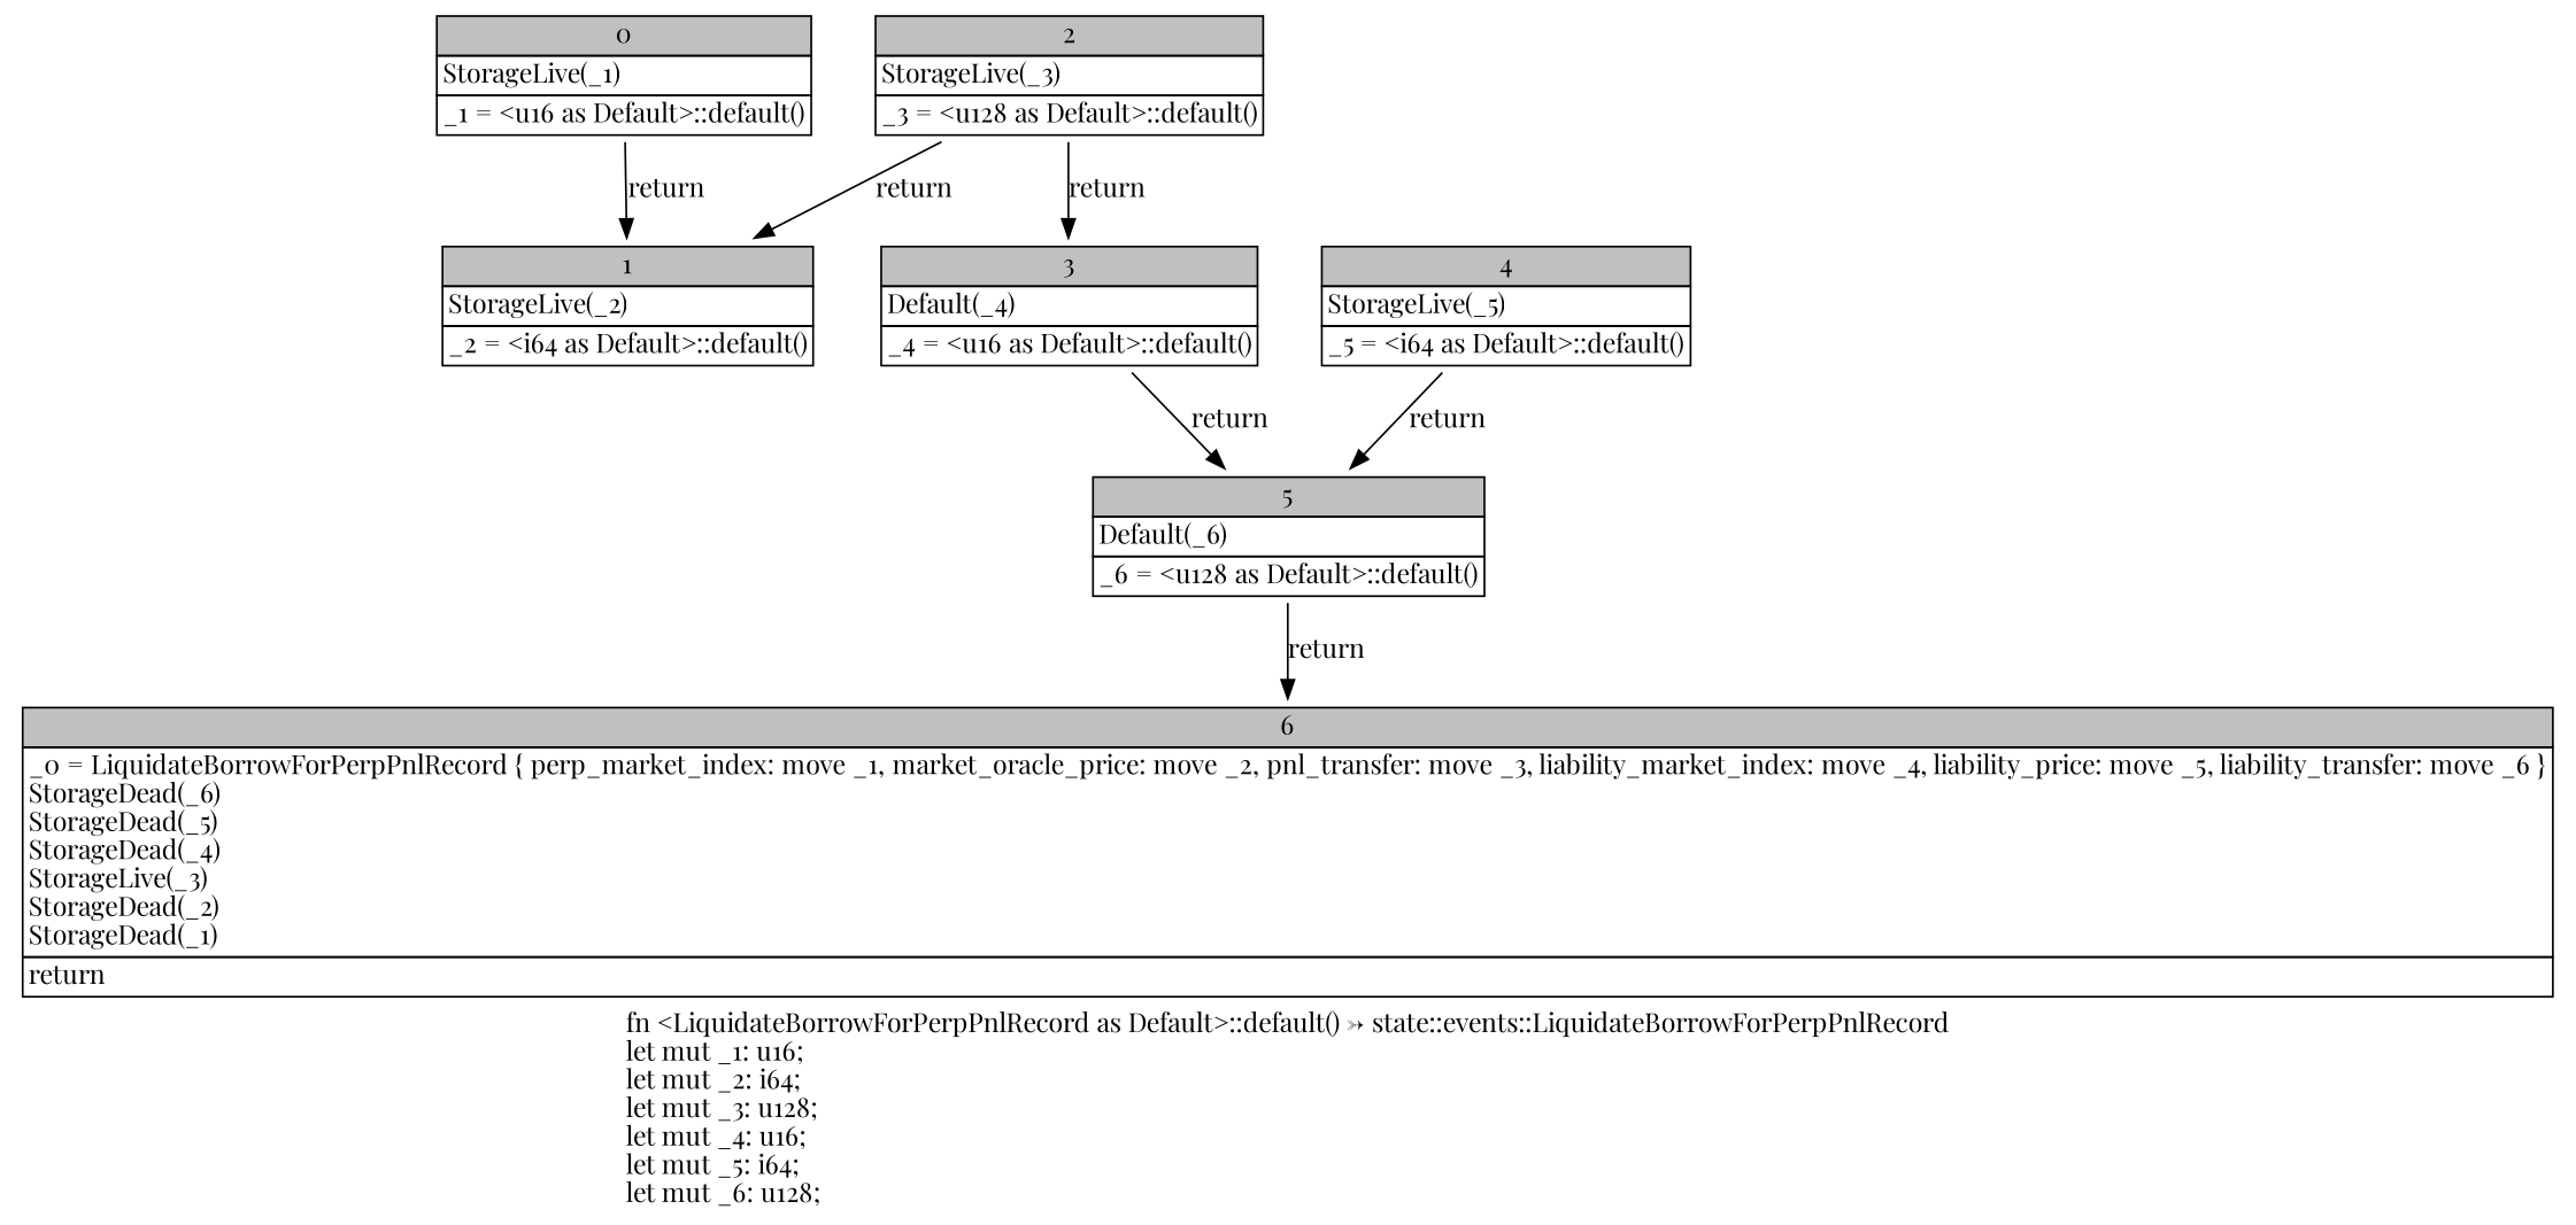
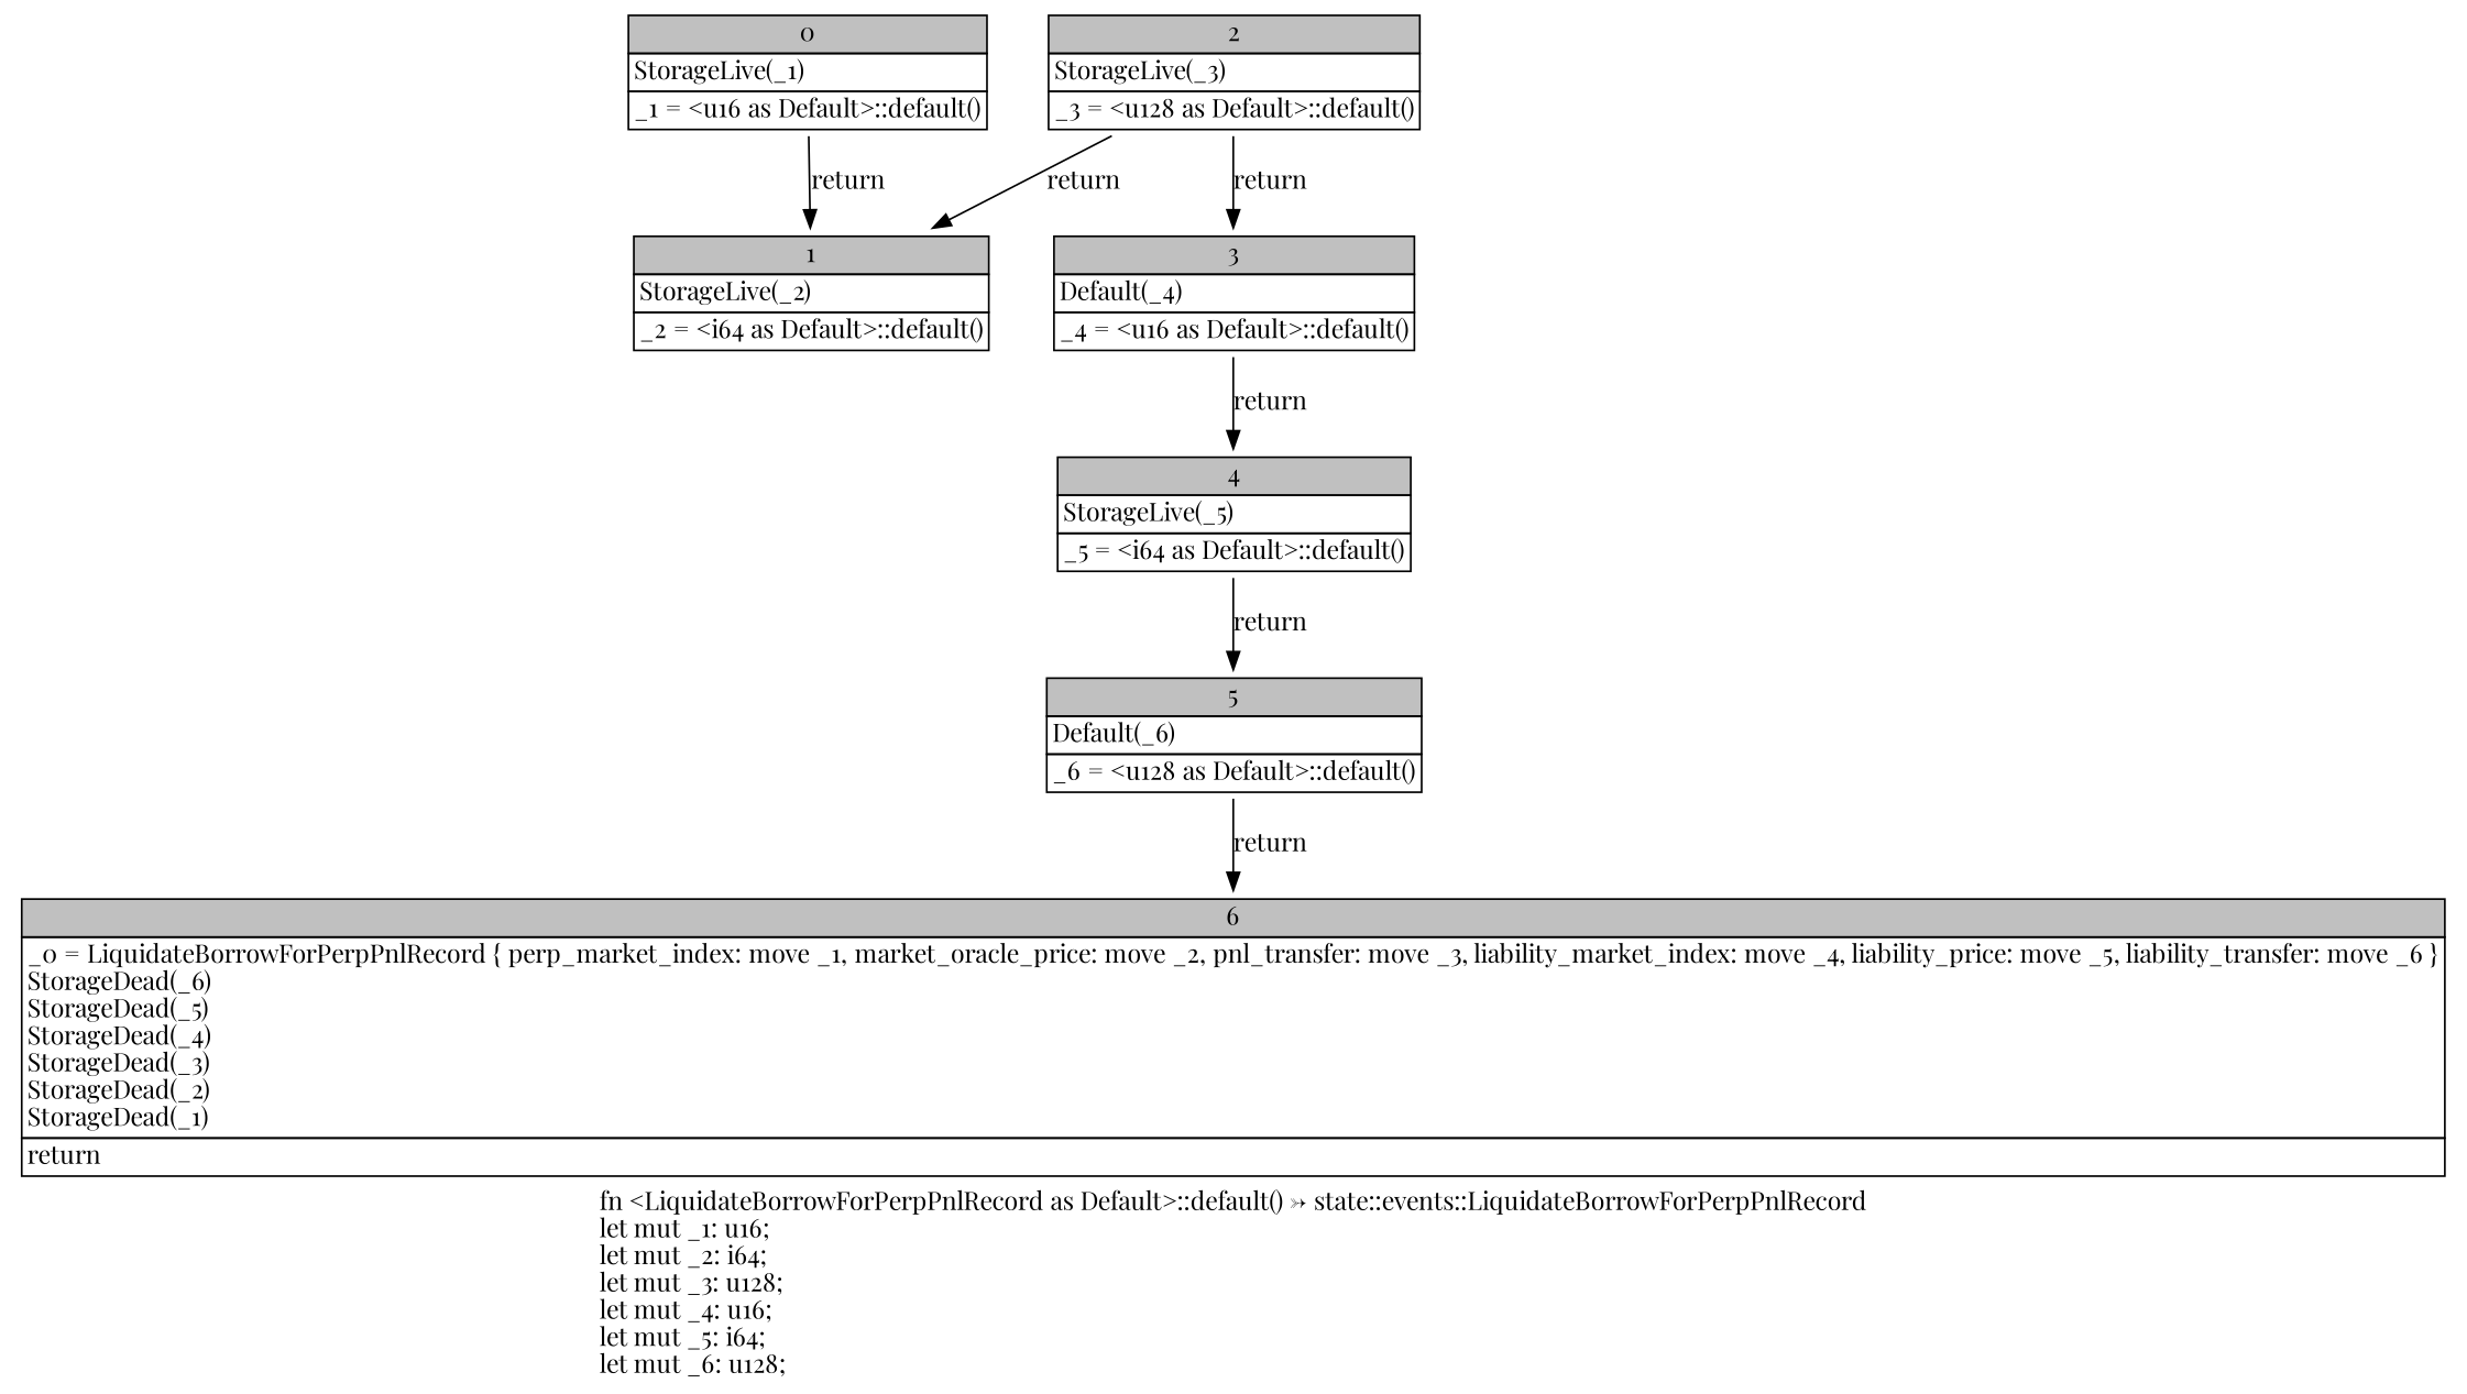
  digraph {
    fontname="Playfair Display"
    label=<fn &lt;LiquidateBorrowForPerpPnlRecord as Default&gt;::default() -&gt; state::events::LiquidateBorrowForPerpPnlRecord<br align="left"/>let mut _1: u16;<br align="left"/>let mut _2: i64;<br align="left"/>let mut _3: u128;<br align="left"/>let mut _4: u16;<br align="left"/>let mut _5: i64;<br align="left"/>let mut _6: u128;<br align="left"/>>
    node [fontname="Playfair Display" shape=none]
    edge [fontname="Playfair Display"]
    n1 [label=<<table border="0" cellborder="1" cellspacing="0"><tr><td bgcolor="gray" align="center" colspan="1">0</td></tr><tr><td align="left" balign="left">StorageLive(_1)<br/></td></tr><tr><td align="left">_1 = &lt;u16 as Default&gt;::default()</td></tr></table>>]
    n2 [label=<<table border="0" cellborder="1" cellspacing="0"><tr><td bgcolor="gray" align="center" colspan="1">1</td></tr><tr><td align="left" balign="left">StorageLive(_2)<br/></td></tr><tr><td align="left">_2 = &lt;i64 as Default&gt;::default()</td></tr></table>>]
    n3 [label=<<table border="0" cellborder="1" cellspacing="0"><tr><td bgcolor="gray" align="center" colspan="1">2</td></tr><tr><td align="left" balign="left">StorageLive(_3)<br/></td></tr><tr><td align="left">_3 = &lt;u128 as Default&gt;::default()</td></tr></table>>]
    n4 [label=<<table border="0" cellborder="1" cellspacing="0"><tr><td bgcolor="gray" align="center" colspan="1">3</td></tr><tr><td align="left" balign="left">Default(_4)<br/></td></tr><tr><td align="left">_4 = &lt;u16 as Default&gt;::default()</td></tr></table>>]
    n5 [label=<<table border="0" cellborder="1" cellspacing="0"><tr><td bgcolor="gray" align="center" colspan="1">4</td></tr><tr><td align="left" balign="left">StorageLive(_5)<br/></td></tr><tr><td align="left">_5 = &lt;i64 as Default&gt;::default()</td></tr></table>>]
    n6 [label=<<table border="0" cellborder="1" cellspacing="0"><tr><td bgcolor="gray" align="center" colspan="1">5</td></tr><tr><td align="left" balign="left">Default(_6)<br/></td></tr><tr><td align="left">_6 = &lt;u128 as Default&gt;::default()</td></tr></table>>]
-   n7 [label=<<table border="0" cellborder="1" cellspacing="0"><tr><td bgcolor="gray" align="center" colspan="1">6</td></tr><tr><td align="left" balign="left">_0 = LiquidateBorrowForPerpPnlRecord { perp_market_index: move _1, market_oracle_price: move _2, pnl_transfer: move _3, liability_market_index: move _4, liability_price: move _5, liability_transfer: move _6 }<br/>StorageDead(_6)<br/>StorageDead(_5)<br/>StorageDead(_4)<br/>StorageLive(_3)<br/>StorageDead(_2)<br/>StorageDead(_1)<br/></td></tr><tr><td align="left">return</td></tr></table>>]
+   n7 [label=<<table border="0" cellborder="1" cellspacing="0"><tr><td bgcolor="gray" align="center" colspan="1">6</td></tr><tr><td align="left" balign="left">_0 = LiquidateBorrowForPerpPnlRecord { perp_market_index: move _1, market_oracle_price: move _2, pnl_transfer: move _3, liability_market_index: move _4, liability_price: move _5, liability_transfer: move _6 }<br/>StorageDead(_6)<br/>StorageDead(_5)<br/>StorageDead(_4)<br/>StorageDead(_3)<br/>StorageDead(_2)<br/>StorageDead(_1)<br/></td></tr><tr><td align="left">return</td></tr></table>>]
    n1 -> n2 [label=return]
    n3 -> n2 [label=return]
    n3 -> n4 [label=return]
-   n4 -> n6 [label=return]
+   n4 -> n5 [label=return]
    n5 -> n6 [label=return]
    n6 -> n7 [label=return]
  }
